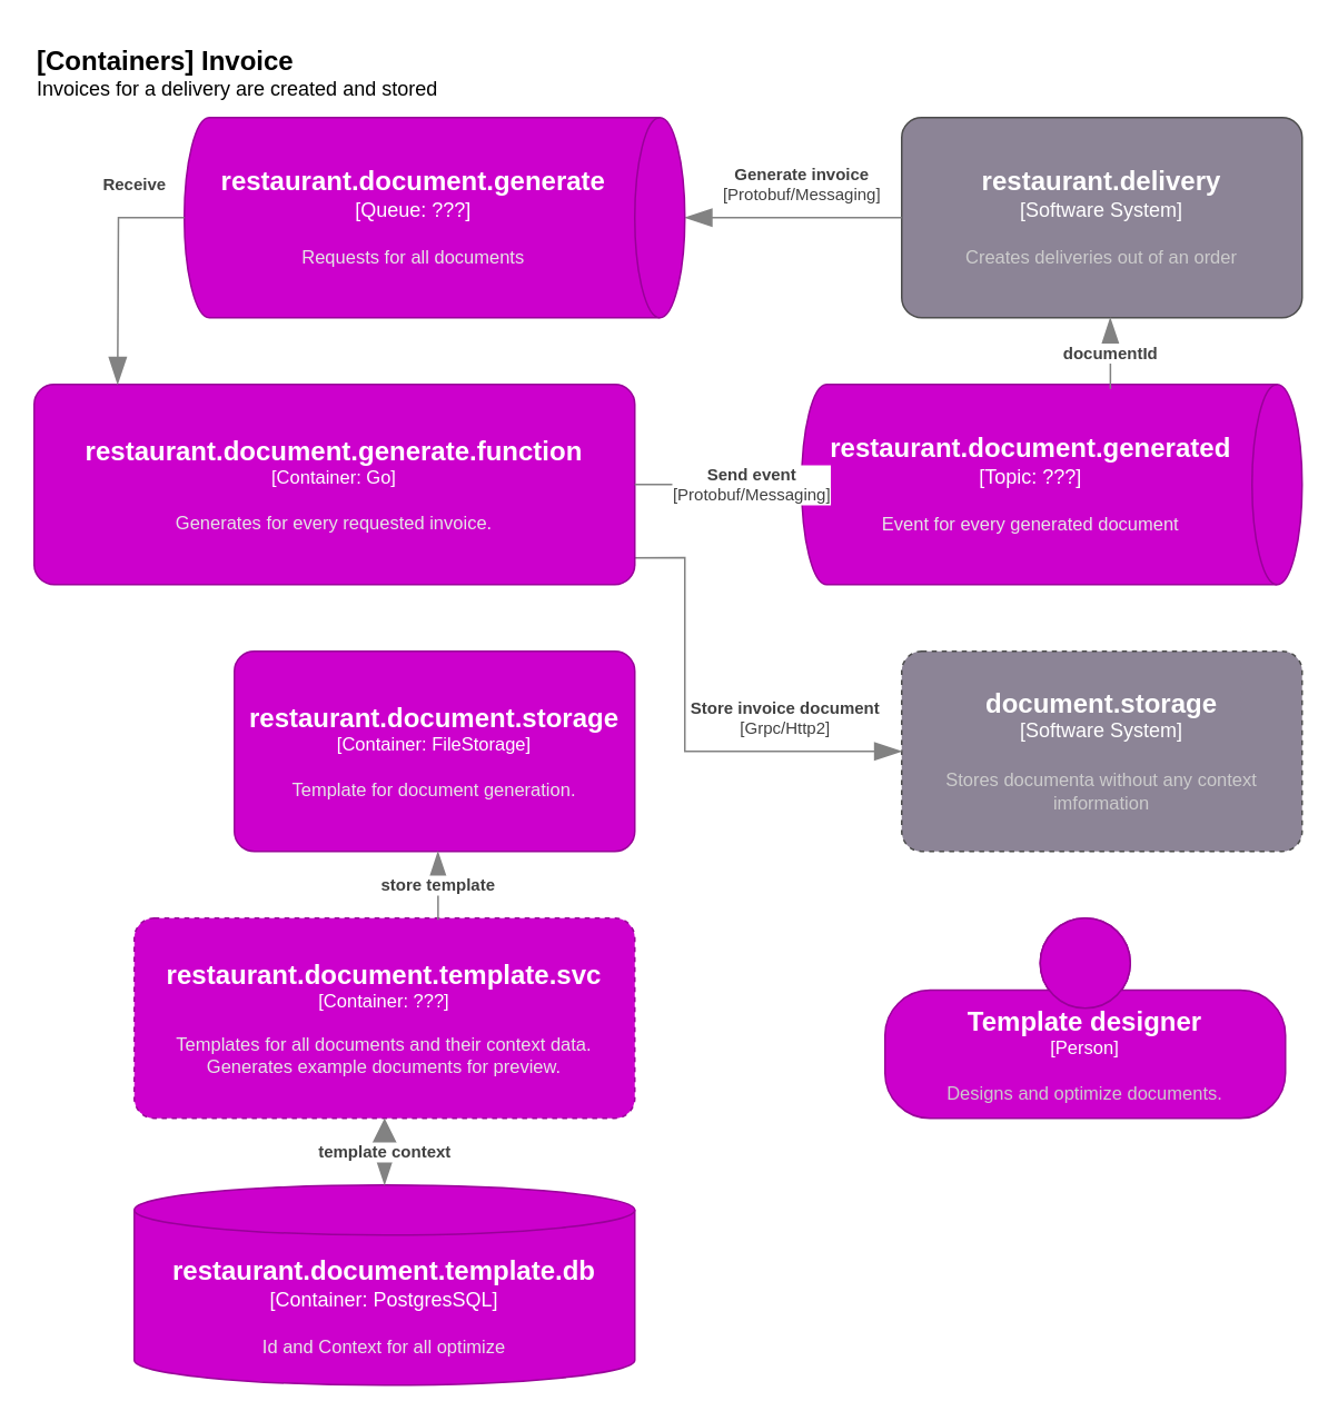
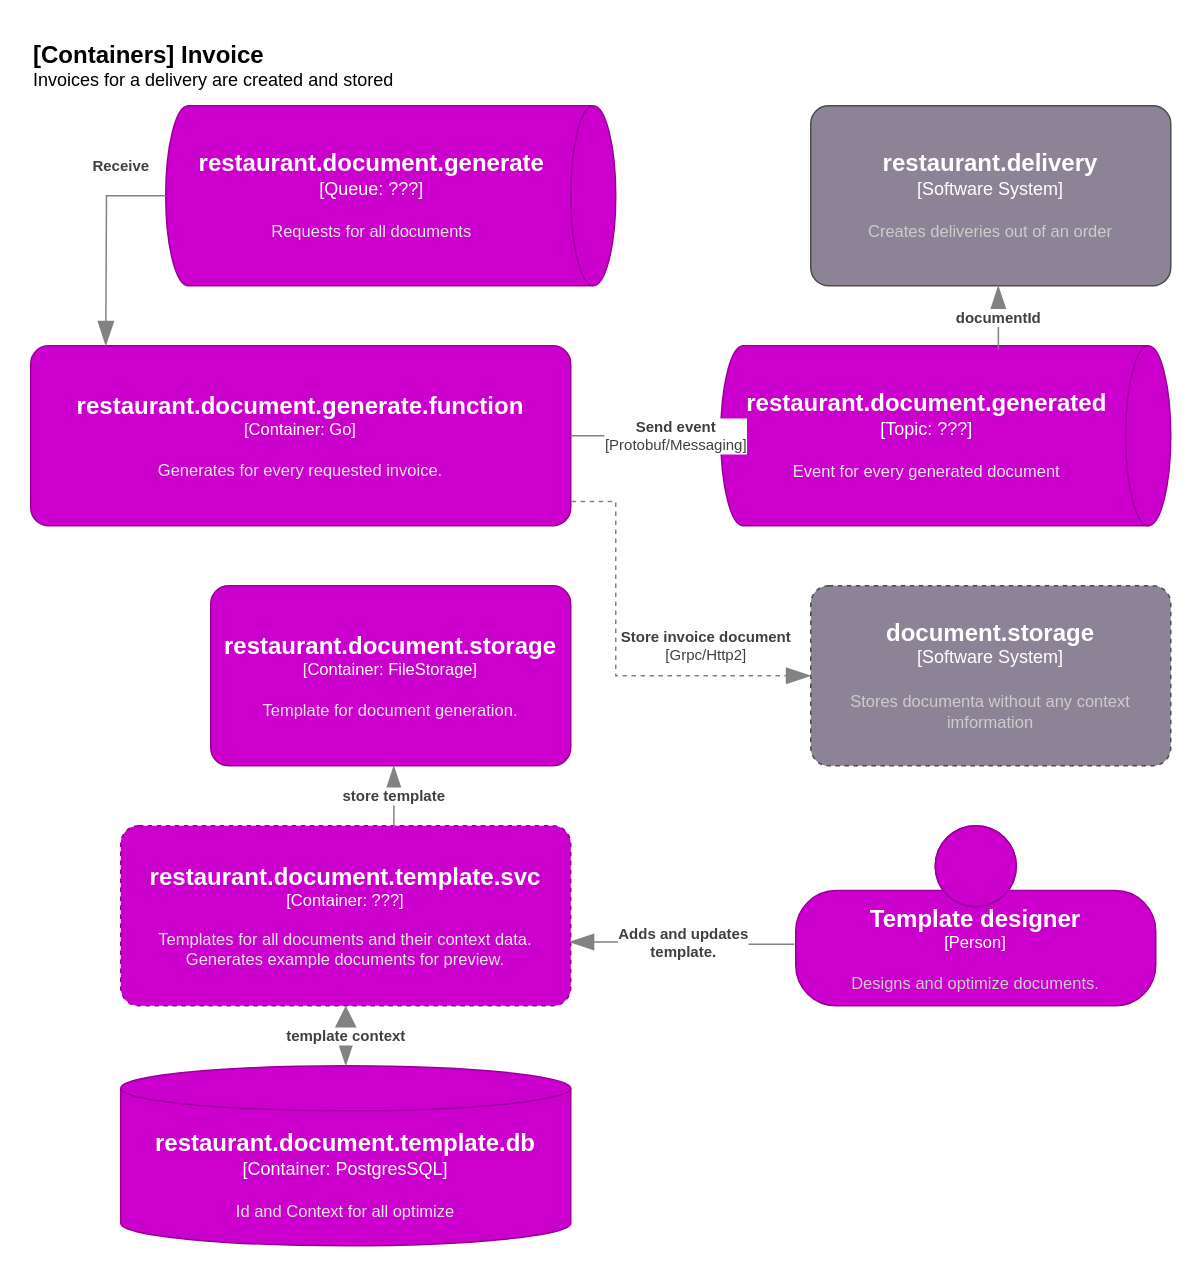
  <mxCell id="0" />
  <mxCell id="1" parent="0" />
  <mxCell id="2" value="&lt;font style=&quot;font-size: 16px&quot;&gt;&lt;b&gt;restaurant.delivery&lt;/b&gt;&lt;/font&gt;&lt;div&gt;[Software System]&lt;/div&gt;&lt;br&gt;&lt;div&gt;&lt;font style=&quot;font-size: 11px&quot;&gt;&lt;font color=&quot;#cccccc&quot;&gt;Creates deliveries out of an order&lt;/font&gt;&lt;/div&gt;" style="rounded=1;whiteSpace=wrap;html=1;labelBackgroundColor=none;fillColor=#8C8496;fontColor=#ffffff;align=center;arcSize=10;strokeColor=#4D4D4D;metaEdit=1;resizable=0;points=[[0.25,0,0],[0.5,0,0],[0.75,0,0],[1,0.25,0],[1,0.5,0],[1,0.75,0],[0.75,1,0],[0.5,1,0],[0.25,1,0],[0,0.75,0],[0,0.5,0],[0,0.25,0]];" parent="1" vertex="1"><mxGeometry x="540" y="70" width="240" height="120" as="geometry" /></mxCell>
  <mxCell id="3" value="&lt;font style=&quot;font-size: 16px&quot;&gt;&lt;b&gt;document.storage&lt;/b&gt;&lt;/font&gt;&lt;div&gt;[Software System]&lt;/div&gt;&lt;br&gt;&lt;div&gt;&lt;font style=&quot;font-size: 11px&quot;&gt;&lt;font color=&quot;#cccccc&quot;&gt;Stores documenta without any context imformation&lt;/font&gt;&lt;/div&gt;" style="rounded=1;whiteSpace=wrap;html=1;labelBackgroundColor=none;fillColor=#8C8496;fontColor=#ffffff;align=center;arcSize=10;strokeColor=#4D4D4D;metaEdit=1;resizable=0;points=[[0.25,0,0],[0.5,0,0],[0.75,0,0],[1,0.25,0],[1,0.5,0],[1,0.75,0],[0.75,1,0],[0.5,1,0],[0.25,1,0],[0,0.75,0],[0,0.5,0],[0,0.25,0]];dashed=1;" parent="1" vertex="1"><mxGeometry x="540" y="390" width="240" height="120" as="geometry" /></mxCell>
- <mxCell id="4" value="&lt;div style=&quot;text-align: left&quot;&gt;&lt;div style=&quot;text-align: center&quot;&gt;&lt;b&gt;Generate invoice&lt;/b&gt;&lt;/div&gt;&lt;div style=&quot;text-align: center&quot;&gt;[Protobuf/Messaging]&lt;/div&gt;&lt;/div&gt;" style="endArrow=blockThin;html=1;fontSize=10;fontColor=#404040;strokeWidth=1;endFill=1;strokeColor=#828282;elbow=vertical;metaEdit=1;endSize=14;startSize=14;jumpStyle=arc;jumpSize=16;rounded=0;edgeStyle=orthogonalEdgeStyle;exitX=0;exitY=0.5;exitDx=0;exitDy=0;exitPerimeter=0;entryX=0.5;entryY=0;entryDx=0;entryDy=0;entryPerimeter=0;" parent="1" source="2" target="8" edge="1"><mxGeometry x="-0.077" y="-20" width="240" relative="1" as="geometry"><mxPoint x="310" y="170" as="sourcePoint" /><mxPoint x="410" y="130" as="targetPoint" /><mxPoint as="offset" /></mxGeometry></mxCell>
- <mxCell id="5" value="&lt;div style=&quot;text-align: left&quot;&gt;&lt;div style=&quot;text-align: center&quot;&gt;&lt;b&gt;Store invoice document&lt;/b&gt;&lt;/div&gt;&lt;div style=&quot;text-align: center&quot;&gt;[Grpc/Http2]&lt;/div&gt;&lt;/div&gt;" style="endArrow=blockThin;html=1;fontSize=10;fontColor=#404040;strokeWidth=1;endFill=1;strokeColor=#828282;elbow=vertical;metaEdit=1;endSize=14;startSize=14;jumpStyle=arc;jumpSize=16;rounded=0;edgeStyle=orthogonalEdgeStyle;entryX=0;entryY=0.5;entryDx=0;entryDy=0;entryPerimeter=0;exitX=0.985;exitY=0.866;exitDx=0;exitDy=0;exitPerimeter=0;" parent="1" target="3" edge="1" source="7"><mxGeometry x="0.503" y="20" width="240" relative="1" as="geometry"><mxPoint x="450" y="330" as="sourcePoint" /><mxPoint x="520" y="330" as="targetPoint" /><mxPoint as="offset" /><Array as="points"><mxPoint x="410" y="334" /><mxPoint x="410" y="450" /></Array></mxGeometry></mxCell>
+ <mxCell id="5" value="&lt;div style=&quot;text-align: left&quot;&gt;&lt;div style=&quot;text-align: center&quot;&gt;&lt;b&gt;Store invoice document&lt;/b&gt;&lt;/div&gt;&lt;div style=&quot;text-align: center&quot;&gt;[Grpc/Http2]&lt;/div&gt;&lt;/div&gt;" style="endArrow=blockThin;html=1;fontSize=10;fontColor=#404040;strokeWidth=1;endFill=1;strokeColor=#828282;elbow=vertical;metaEdit=1;endSize=14;startSize=14;jumpStyle=arc;jumpSize=16;rounded=0;edgeStyle=orthogonalEdgeStyle;entryX=0;entryY=0.5;entryDx=0;entryDy=0;entryPerimeter=0;exitX=0.985;exitY=0.866;exitDx=0;exitDy=0;exitPerimeter=0;dashed=1;" parent="1" target="3" edge="1" source="7"><mxGeometry x="0.503" y="20" width="240" relative="1" as="geometry"><mxPoint x="450" y="330" as="sourcePoint" /><mxPoint x="520" y="330" as="targetPoint" /><mxPoint as="offset" /><Array as="points"><mxPoint x="410" y="334" /><mxPoint x="410" y="450" /></Array></mxGeometry></mxCell>
  <mxCell id="6" value="&lt;font style=&quot;font-size: 16px&quot;&gt;&lt;b&gt;&lt;div style=&quot;text-align: left&quot;&gt;[Containers] Invoice&lt;/div&gt;&lt;/b&gt;&lt;/font&gt;&lt;div style=&quot;text-align: left&quot;&gt;Invoices for a delivery are created and stored&lt;/div&gt;" style="text;html=1;strokeColor=none;fillColor=none;align=left;verticalAlign=top;whiteSpace=wrap;rounded=0;metaEdit=1;allowArrows=0;resizable=1;rotatable=0;connectable=0;recursiveResize=0;expand=0;pointerEvents=0;points=[[0.25,0,0],[0.5,0,0],[0.75,0,0],[1,0.25,0],[1,0.5,0],[1,0.75,0],[0.75,1,0],[0.5,1,0],[0.25,1,0],[0,0.75,0],[0,0.5,0],[0,0.25,0]];" parent="1" vertex="1"><mxGeometry x="20" y="20" width="310" height="40" as="geometry" /></mxCell>
  <mxCell id="7" value="&lt;font style=&quot;font-size: 16px&quot;&gt;&lt;b&gt;restaurant.document.generate.function&lt;/b&gt;&lt;/font&gt;&lt;div&gt;[Container: Go]&lt;/div&gt;&lt;br&gt;&lt;div&gt;&lt;font style=&quot;font-size: 11px&quot;&gt;&lt;font color=&quot;#E6E6E6&quot;&gt;Generates for every requested invoice.&lt;/font&gt;&lt;/div&gt;" style="rounded=1;whiteSpace=wrap;html=1;fontSize=11;labelBackgroundColor=none;fillColor=#CC00CC;fontColor=#ffffff;align=center;arcSize=10;strokeColor=#990099;metaEdit=1;resizable=1;points=[[0.25,0,0],[0.5,0,0],[0.75,0,0],[1,0.25,0],[1,0.5,0],[1,0.75,0],[0.75,1,0],[0.5,1,0],[0.25,1,0],[0,0.75,0],[0,0.5,0],[0,0.25,0]];imageWidth=24;imageHeight=24;resizeWidth=1;" vertex="1" parent="1"><mxGeometry x="20" y="230" width="360" height="120" as="geometry" /></mxCell>
  <mxCell id="8" value="&lt;font style=&quot;font-size: 16px&quot;&gt;&lt;b&gt;restaurant.document.generate&lt;/b&gt;&lt;/font&gt;&lt;div&gt;[Queue:&amp;nbsp;???]&lt;/div&gt;&lt;br&gt;&lt;div&gt;&lt;font style=&quot;font-size: 11px&quot;&gt;&lt;font color=&quot;#E6E6E6&quot;&gt;Requests for all documents&lt;/font&gt;&lt;/div&gt;" style="shape=cylinder3;size=15;direction=south;whiteSpace=wrap;html=1;boundedLbl=1;rounded=0;labelBackgroundColor=none;fillColor=#CC00CC;fontSize=12;fontColor=#ffffff;align=center;strokeColor=#990099;metaEdit=1;points=[[0.5,0,0],[1,0.25,0],[1,0.5,0],[1,0.75,0],[0.5,1,0],[0,0.75,0],[0,0.5,0],[0,0.25,0]];resizable=1;resizeWidth=1;" vertex="1" parent="1"><mxGeometry x="110" y="70" width="300" height="120" as="geometry" /></mxCell>
  <mxCell id="9" value="&lt;div style=&quot;text-align: left&quot;&gt;&lt;div style=&quot;text-align: center&quot;&gt;&lt;b&gt;Receive&lt;/b&gt;&lt;/div&gt;" style="endArrow=blockThin;html=1;fontSize=10;fontColor=#404040;strokeWidth=1;endFill=1;strokeColor=#828282;elbow=vertical;metaEdit=1;endSize=14;startSize=14;jumpStyle=arc;jumpSize=16;rounded=0;edgeStyle=orthogonalEdgeStyle;exitX=0.5;exitY=1;exitDx=0;exitDy=0;exitPerimeter=0;" edge="1" parent="1" source="8"><mxGeometry x="-0.571" y="-20" width="240" relative="1" as="geometry"><mxPoint x="330" y="390" as="sourcePoint" /><mxPoint x="70" y="230" as="targetPoint" /><mxPoint as="offset" /></mxGeometry></mxCell>
  <mxCell id="10" value="&lt;font style=&quot;font-size: 16px&quot;&gt;&lt;b&gt;restaurant.document.storage&lt;/b&gt;&lt;/font&gt;&lt;div&gt;[Container: FileStorage]&lt;/div&gt;&lt;br&gt;&lt;div&gt;&lt;font style=&quot;font-size: 11px&quot;&gt;&lt;font color=&quot;#E6E6E6&quot;&gt;Template for document generation.&lt;/font&gt;&lt;/div&gt;" style="rounded=1;whiteSpace=wrap;html=1;fontSize=11;labelBackgroundColor=none;fillColor=#CC00CC;fontColor=#ffffff;align=center;arcSize=10;strokeColor=#990099;metaEdit=1;resizable=0;points=[[0.25,0,0],[0.5,0,0],[0.75,0,0],[1,0.25,0],[1,0.5,0],[1,0.75,0],[0.75,1,0],[0.5,1,0],[0.25,1,0],[0,0.75,0],[0,0.5,0],[0,0.25,0]];" vertex="1" parent="1"><mxGeometry x="140" y="390" width="240" height="120" as="geometry" /></mxCell>
  <mxCell id="11" value="&lt;font style=&quot;font-size: 16px&quot;&gt;&lt;b&gt;restaurant.document.generated&lt;/b&gt;&lt;/font&gt;&lt;div&gt;[Topic:&amp;nbsp;???]&lt;/div&gt;&lt;br&gt;&lt;div&gt;&lt;font style=&quot;font-size: 11px&quot;&gt;&lt;font color=&quot;#E6E6E6&quot;&gt;Event for every generated document&lt;/font&gt;&lt;/div&gt;" style="shape=cylinder3;size=15;direction=south;whiteSpace=wrap;html=1;boundedLbl=1;rounded=0;labelBackgroundColor=none;fillColor=#CC00CC;fontSize=12;fontColor=#ffffff;align=center;strokeColor=#990099;metaEdit=1;points=[[0.5,0,0],[1,0.25,0],[1,0.5,0],[1,0.75,0],[0.5,1,0],[0,0.75,0],[0,0.5,0],[0,0.25,0]];resizable=1;resizeWidth=1;" vertex="1" parent="1"><mxGeometry x="480" y="230" width="300" height="120" as="geometry" /></mxCell>
  <mxCell id="12" value="&lt;div style=&quot;text-align: left&quot;&gt;&lt;div style=&quot;text-align: center&quot;&gt;&lt;b&gt;Send event&lt;/b&gt;&lt;/div&gt;&lt;div style=&quot;text-align: center&quot;&gt;[Protobuf/Messaging]&lt;/div&gt;&lt;/div&gt;" style="endArrow=blockThin;html=1;fontSize=10;fontColor=#404040;strokeWidth=1;endFill=1;strokeColor=#828282;elbow=vertical;metaEdit=1;endSize=14;startSize=14;jumpStyle=arc;jumpSize=16;rounded=0;edgeStyle=orthogonalEdgeStyle;exitX=1;exitY=0.5;exitDx=0;exitDy=0;exitPerimeter=0;" edge="1" parent="1" source="7"><mxGeometry y="20" width="240" relative="1" as="geometry"><mxPoint x="330" y="390" as="sourcePoint" /><mxPoint x="480" y="290" as="targetPoint" /><mxPoint as="offset" /></mxGeometry></mxCell>
  <mxCell id="13" value="&lt;div style=&quot;text-align: left&quot;&gt;&lt;div style=&quot;text-align: center&quot;&gt;&lt;b&gt;documentId&lt;/b&gt;&lt;/div&gt;" style="endArrow=blockThin;html=1;fontSize=10;fontColor=#404040;strokeWidth=1;endFill=1;strokeColor=#828282;elbow=vertical;metaEdit=1;endSize=14;startSize=14;jumpStyle=arc;jumpSize=16;rounded=0;edgeStyle=orthogonalEdgeStyle;exitX=0.022;exitY=0.383;exitDx=0;exitDy=0;exitPerimeter=0;" edge="1" parent="1" source="11"><mxGeometry width="240" relative="1" as="geometry"><mxPoint x="330" y="390" as="sourcePoint" /><mxPoint x="665" y="190" as="targetPoint" /></mxGeometry></mxCell>
  <mxCell id="14" value="&lt;font style=&quot;font-size: 16px&quot;&gt;&lt;b&gt;Template designer&lt;/b&gt;&lt;/font&gt;&lt;div&gt;[Person]&lt;/div&gt;&lt;br&gt;&lt;div&gt;&lt;font style=&quot;font-size: 11px&quot;&gt;&lt;font color=&quot;#cccccc&quot;&gt;Designs and optimize documents.&lt;/font&gt;&lt;/div&gt;" style="html=1;fontSize=11;dashed=0;whiteSpace=wrap;fillColor=#CC00CC;strokeColor=#990099;fontColor=#ffffff;shape=mxgraph.c4.person2;align=center;metaEdit=1;points=[[0.5,0,0],[1,0.5,0],[1,0.75,0],[0.75,1,0],[0.5,1,0],[0.25,1,0],[0,0.75,0],[0,0.5,0]];resizable=1;resizeWidth=1;resizeHeight=1;" vertex="1" parent="1"><mxGeometry x="530" y="550" width="240" height="120" as="geometry" /></mxCell>
  <mxCell id="15" value="&lt;font style=&quot;font-size: 16px&quot;&gt;&lt;b&gt;restaurant.document.template.svc&lt;/b&gt;&lt;/font&gt;&lt;div&gt;[Container: ???]&lt;/div&gt;&lt;br&gt;&lt;div&gt;&lt;font style=&quot;font-size: 11px&quot;&gt;&lt;font color=&quot;#E6E6E6&quot;&gt;Templates for all documents and their context data. Generates example documents for preview.&lt;/font&gt;&lt;/div&gt;" style="rounded=1;whiteSpace=wrap;html=1;fontSize=11;labelBackgroundColor=none;fillColor=#CC00CC;fontColor=#ffffff;align=center;arcSize=10;strokeColor=#990099;metaEdit=1;resizable=1;points=[[0.25,0,0],[0.5,0,0],[0.75,0,0],[1,0.25,0],[1,0.5,0],[1,0.75,0],[0.75,1,0],[0.5,1,0],[0.25,1,0],[0,0.75,0],[0,0.5,0],[0,0.25,0]];resizeWidth=1;dashed=1;" vertex="1" parent="1"><mxGeometry x="80" y="550" width="300" height="120" as="geometry" /></mxCell>
  <mxCell id="16" value="&lt;div style=&quot;text-align: left&quot;&gt;&lt;div style=&quot;text-align: center&quot;&gt;&lt;b&gt;store template&lt;/b&gt;&lt;/div&gt;" style="endArrow=blockThin;html=1;fontSize=10;fontColor=#404040;strokeWidth=1;endFill=1;strokeColor=#828282;elbow=vertical;metaEdit=1;endSize=14;startSize=14;jumpStyle=arc;jumpSize=16;rounded=0;edgeStyle=orthogonalEdgeStyle;exitX=0.607;exitY=0.008;exitDx=0;exitDy=0;exitPerimeter=0;" edge="1" parent="1" source="15"><mxGeometry width="240" relative="1" as="geometry"><mxPoint x="340" y="390" as="sourcePoint" /><mxPoint x="262" y="510" as="targetPoint" /></mxGeometry></mxCell>
+ <mxCell id="17" value="&lt;div style=&quot;text-align: left&quot;&gt;&lt;div style=&quot;text-align: center&quot;&gt;&lt;b&gt;Adds and updates&#10;template.&lt;/b&gt;&lt;/div&gt;" style="endArrow=blockThin;html=1;fontSize=10;fontColor=#404040;strokeWidth=1;endFill=1;strokeColor=#828282;elbow=vertical;metaEdit=1;endSize=14;startSize=14;jumpStyle=arc;jumpSize=16;rounded=0;edgeStyle=orthogonalEdgeStyle;exitX=-0.004;exitY=0.658;exitDx=0;exitDy=0;exitPerimeter=0;entryX=0.997;entryY=0.646;entryDx=0;entryDy=0;entryPerimeter=0;" edge="1" parent="1" source="14" target="15"><mxGeometry width="240" relative="1" as="geometry"><mxPoint x="340" y="390" as="sourcePoint" /><mxPoint x="580" y="390" as="targetPoint" /></mxGeometry></mxCell>
  <mxCell id="18" value="&lt;font style=&quot;font-size: 16px&quot;&gt;&lt;b&gt;restaurant.document.template.db&lt;/b&gt;&lt;/font&gt;&lt;div&gt;[Container:&amp;nbsp;PostgresSQL]&lt;/div&gt;&lt;br&gt;&lt;div&gt;&lt;font style=&quot;font-size: 11px&quot;&gt;&lt;font color=&quot;#E6E6E6&quot;&gt;Id and Context for all optimize&lt;/font&gt;&lt;/div&gt;" style="shape=cylinder3;size=15;whiteSpace=wrap;html=1;boundedLbl=1;rounded=0;labelBackgroundColor=none;fillColor=#CC00CC;fontSize=12;fontColor=#ffffff;align=center;strokeColor=#990099;metaEdit=1;points=[[0.5,0,0],[1,0.25,0],[1,0.5,0],[1,0.75,0],[0.5,1,0],[0,0.75,0],[0,0.5,0],[0,0.25,0]];resizable=1;resizeWidth=1;" vertex="1" parent="1"><mxGeometry x="80" y="710" width="300" height="120" as="geometry" /></mxCell>
  <mxCell id="19" value="&lt;div style=&quot;text-align: left&quot;&gt;&lt;div style=&quot;text-align: center&quot;&gt;&lt;b&gt;template context&lt;/b&gt;&lt;/div&gt;" style="endArrow=blockThin;html=1;fontSize=10;fontColor=#404040;strokeWidth=1;endFill=1;strokeColor=#828282;elbow=vertical;metaEdit=1;endSize=14;startSize=14;jumpStyle=arc;jumpSize=16;rounded=0;edgeStyle=orthogonalEdgeStyle;exitX=0.5;exitY=1;exitDx=0;exitDy=0;exitPerimeter=0;entryX=0.5;entryY=0;entryDx=0;entryDy=0;entryPerimeter=0;startArrow=block;startFill=1;" edge="1" parent="1" source="15" target="18"><mxGeometry width="240" relative="1" as="geometry"><mxPoint x="340" y="630" as="sourcePoint" /><mxPoint x="580" y="630" as="targetPoint" /></mxGeometry></mxCell>
